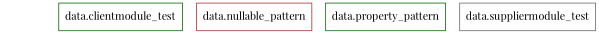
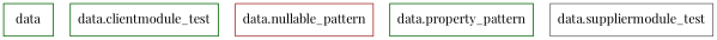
  digraph {
    rankdir=BT
    fontname="Playfair Display"
    node [color=darkgreen shape=box style=solid fontname="Playfair Display"]
+   n1 [label=data]
    n2 [label="data.clientmodule_test"]
    n3 [color=brown label="data.nullable_pattern"]
    n4 [label="data.property_pattern"]
    n5 [color=gray40 label="data.suppliermodule_test"]
  }
